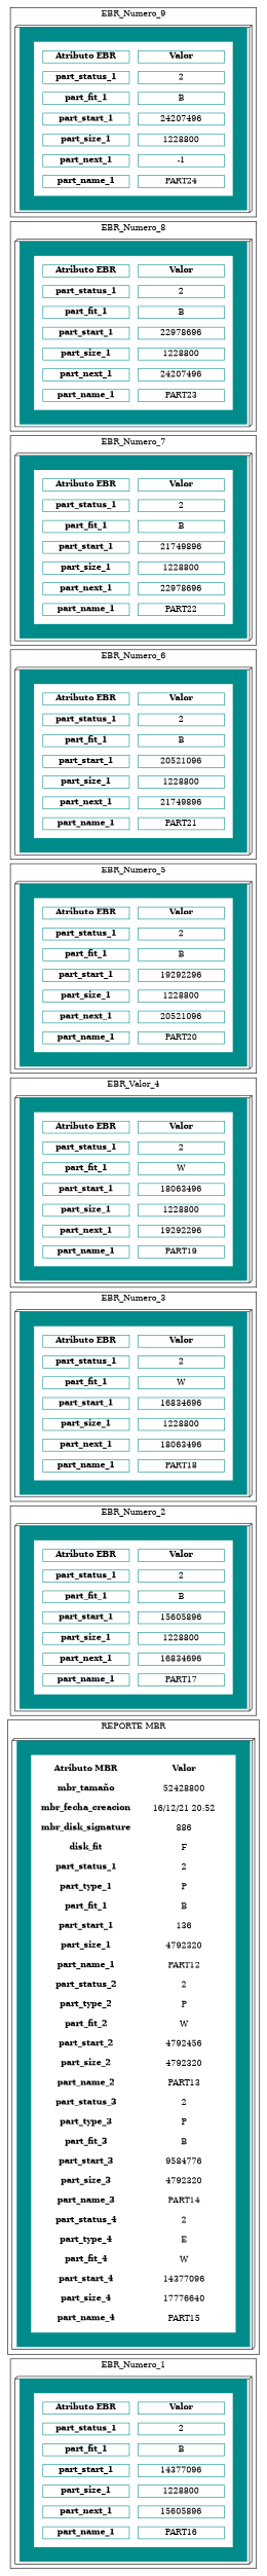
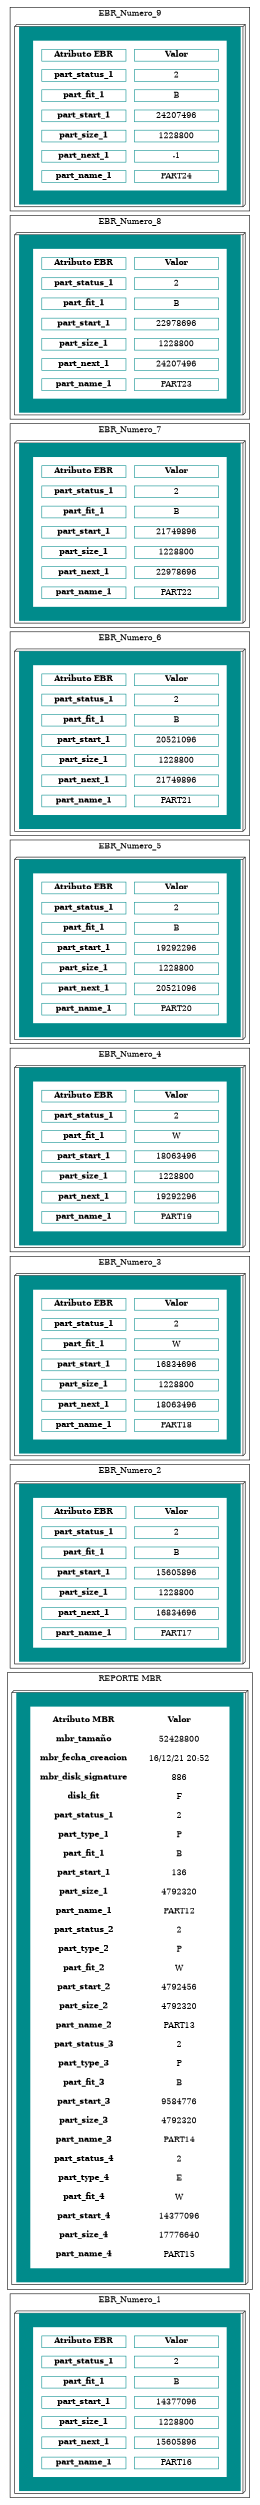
  digraph {
    rankdir=LR
    node [shape=box3d]
    n1 [label=<  <table border='25' cellborder='1' cellspacing='15'  width='300' height='160' color='#008B8B' >  <tr>  <td width='150'><b>Atributo EBR</b></td> <td width='150'><b>Valor</b></td>  </tr> <tr>  <td><b>part_status_1</b></td> <td>2</td>  </tr> <tr>  <td><b>part_fit_1</b></td> <td>B</td>  </tr> <tr>  <td><b>part_start_1</b></td> <td>14377096</td>  </tr> <tr>  <td><b>part_size_1</b></td> <td>1228800</td>  </tr> <tr>  <td><b>part_next_1</b></td> <td>15605896</td>  </tr> <tr>  <td><b>part_name_1</b></td> <td>PART16</td>  </tr> </table> >]
    n2 [label=< <table border='25' cellborder='0' cellspacing='15' width='300'  height='200' color='#008B8B' > <tr>  <td width='150'> <b>Atributo MBR</b> </td> <td width='150'> <b>Valor</b> </td>  </tr> <tr>  <td><b>mbr_tamaño</b></td><td>52428800</td>  </tr> <tr>  <td><b>mbr_fecha_creacion</b></td> <td>16/12/21 20:52</td>  </tr> <tr>  <td><b>mbr_disk_signature</b></td> <td>886</td>  </tr> <tr>  <td><b>disk_fit</b></td> <td>F</td>  </tr> <tr>  <td><b>part_status_1</b></td> <td>2</td>  </tr> <tr>  <td><b>part_type_1</b></td> <td>P</td>  </tr> <tr>  <td><b>part_fit_1</b></td> <td>B</td>  </tr> <tr>  <td><b>part_start_1</b></td> <td>136</td>  </tr> <tr>  <td><b>part_size_1</b></td> <td>4792320</td>  </tr> <tr>  <td><b>part_name_1</b></td> <td>PART12</td>  </tr> <tr>  <td><b>part_status_2</b></td> <td>2</td>  </tr> <tr>  <td><b>part_type_2</b></td> <td>P</td>  </tr> <tr>  <td><b>part_fit_2</b></td> <td>W</td>  </tr> <tr>  <td><b>part_start_2</b></td> <td>4792456</td>  </tr> <tr>  <td><b>part_size_2</b></td> <td>4792320</td>  </tr> <tr>  <td><b>part_name_2</b></td> <td>PART13</td>  </tr> <tr>  <td><b>part_status_3</b></td> <td>2</td>  </tr> <tr>  <td><b>part_type_3</b></td> <td>P</td>  </tr> <tr>  <td><b>part_fit_3</b></td> <td>B</td>  </tr> <tr>  <td><b>part_start_3</b></td> <td>9584776</td>  </tr> <tr>  <td><b>part_size_3</b></td> <td>4792320</td>  </tr> <tr>  <td><b>part_name_3</b></td> <td>PART14</td>  </tr> <tr>  <td><b>part_status_4</b></td> <td>2</td>  </tr> <tr>  <td><b>part_type_4</b></td> <td>E</td>  </tr> <tr>  <td><b>part_fit_4</b></td> <td>W</td>  </tr> <tr>  <td><b>part_start_4</b></td> <td>14377096</td>  </tr> <tr>  <td><b>part_size_4</b></td> <td>17776640</td>  </tr> <tr>  <td><b>part_name_4</b></td> <td>PART15</td>  </tr> </table> >]
    n3 [label=<  <table border='25' cellborder='1' cellspacing='15'  width='300' height='160' color='#008B8B' >  <tr>  <td width='150'><b>Atributo EBR</b></td> <td width='150'><b>Valor</b></td>  </tr> <tr>  <td><b>part_status_1</b></td> <td>2</td>  </tr> <tr>  <td><b>part_fit_1</b></td> <td>B</td>  </tr> <tr>  <td><b>part_start_1</b></td> <td>15605896</td>  </tr> <tr>  <td><b>part_size_1</b></td> <td>1228800</td>  </tr> <tr>  <td><b>part_next_1</b></td> <td>16834696</td>  </tr> <tr>  <td><b>part_name_1</b></td> <td>PART17</td>  </tr> </table> >]
    n4 [label=<  <table border='25' cellborder='1' cellspacing='15'  width='300' height='160' color='#008B8B' >  <tr>  <td width='150'><b>Atributo EBR</b></td> <td width='150'><b>Valor</b></td>  </tr> <tr>  <td><b>part_status_1</b></td> <td>2</td>  </tr> <tr>  <td><b>part_fit_1</b></td> <td>W</td>  </tr> <tr>  <td><b>part_start_1</b></td> <td>16834696</td>  </tr> <tr>  <td><b>part_size_1</b></td> <td>1228800</td>  </tr> <tr>  <td><b>part_next_1</b></td> <td>18063496</td>  </tr> <tr>  <td><b>part_name_1</b></td> <td>PART18</td>  </tr> </table> >]
    n5 [label=<  <table border='25' cellborder='1' cellspacing='15'  width='300' height='160' color='#008B8B' >  <tr>  <td width='150'><b>Atributo EBR</b></td> <td width='150'><b>Valor</b></td>  </tr> <tr>  <td><b>part_status_1</b></td> <td>2</td>  </tr> <tr>  <td><b>part_fit_1</b></td> <td>W</td>  </tr> <tr>  <td><b>part_start_1</b></td> <td>18063496</td>  </tr> <tr>  <td><b>part_size_1</b></td> <td>1228800</td>  </tr> <tr>  <td><b>part_next_1</b></td> <td>19292296</td>  </tr> <tr>  <td><b>part_name_1</b></td> <td>PART19</td>  </tr> </table> >]
    n6 [label=<  <table border='25' cellborder='1' cellspacing='15'  width='300' height='160' color='#008B8B' >  <tr>  <td width='150'><b>Atributo EBR</b></td> <td width='150'><b>Valor</b></td>  </tr> <tr>  <td><b>part_status_1</b></td> <td>2</td>  </tr> <tr>  <td><b>part_fit_1</b></td> <td>B</td>  </tr> <tr>  <td><b>part_start_1</b></td> <td>19292296</td>  </tr> <tr>  <td><b>part_size_1</b></td> <td>1228800</td>  </tr> <tr>  <td><b>part_next_1</b></td> <td>20521096</td>  </tr> <tr>  <td><b>part_name_1</b></td> <td>PART20</td>  </tr> </table> >]
    n7 [label=<  <table border='25' cellborder='1' cellspacing='15'  width='300' height='160' color='#008B8B' >  <tr>  <td width='150'><b>Atributo EBR</b></td> <td width='150'><b>Valor</b></td>  </tr> <tr>  <td><b>part_status_1</b></td> <td>2</td>  </tr> <tr>  <td><b>part_fit_1</b></td> <td>B</td>  </tr> <tr>  <td><b>part_start_1</b></td> <td>20521096</td>  </tr> <tr>  <td><b>part_size_1</b></td> <td>1228800</td>  </tr> <tr>  <td><b>part_next_1</b></td> <td>21749896</td>  </tr> <tr>  <td><b>part_name_1</b></td> <td>PART21</td>  </tr> </table> >]
    n8 [label=<  <table border='25' cellborder='1' cellspacing='15'  width='300' height='160' color='#008B8B' >  <tr>  <td width='150'><b>Atributo EBR</b></td> <td width='150'><b>Valor</b></td>  </tr> <tr>  <td><b>part_status_1</b></td> <td>2</td>  </tr> <tr>  <td><b>part_fit_1</b></td> <td>B</td>  </tr> <tr>  <td><b>part_start_1</b></td> <td>21749896</td>  </tr> <tr>  <td><b>part_size_1</b></td> <td>1228800</td>  </tr> <tr>  <td><b>part_next_1</b></td> <td>22978696</td>  </tr> <tr>  <td><b>part_name_1</b></td> <td>PART22</td>  </tr> </table> >]
    n9 [label=<  <table border='25' cellborder='1' cellspacing='15'  width='300' height='160' color='#008B8B' >  <tr>  <td width='150'><b>Atributo EBR</b></td> <td width='150'><b>Valor</b></td>  </tr> <tr>  <td><b>part_status_1</b></td> <td>2</td>  </tr> <tr>  <td><b>part_fit_1</b></td> <td>B</td>  </tr> <tr>  <td><b>part_start_1</b></td> <td>22978696</td>  </tr> <tr>  <td><b>part_size_1</b></td> <td>1228800</td>  </tr> <tr>  <td><b>part_next_1</b></td> <td>24207496</td>  </tr> <tr>  <td><b>part_name_1</b></td> <td>PART23</td>  </tr> </table> >]
    n10 [label=<  <table border='25' cellborder='1' cellspacing='15'  width='300' height='160' color='#008B8B' >  <tr>  <td width='150'><b>Atributo EBR</b></td> <td width='150'><b>Valor</b></td>  </tr> <tr>  <td><b>part_status_1</b></td> <td>2</td>  </tr> <tr>  <td><b>part_fit_1</b></td> <td>B</td>  </tr> <tr>  <td><b>part_start_1</b></td> <td>24207496</td>  </tr> <tr>  <td><b>part_size_1</b></td> <td>1228800</td>  </tr> <tr>  <td><b>part_next_1</b></td> <td>-1</td>  </tr> <tr>  <td><b>part_name_1</b></td> <td>PART24</td>  </tr> </table> >]
    subgraph cluster_1 {
      label=EBR_Numero_1
      n1
    }
    subgraph cluster_2 {
      label="REPORTE MBR"
      n2
    }
    subgraph cluster_3 {
      label=EBR_Numero_2
      n3
    }
    subgraph cluster_4 {
      label=EBR_Numero_3
      n4
    }
    subgraph cluster_5 {
-     label=EBR_Valor_4
+     label=EBR_Numero_4
      n5
    }
    subgraph cluster_6 {
      label=EBR_Numero_5
      n6
    }
    subgraph cluster_7 {
      label=EBR_Numero_6
      n7
    }
    subgraph cluster_8 {
      label=EBR_Numero_7
      n8
    }
    subgraph cluster_9 {
      label=EBR_Numero_8
      n9
    }
    subgraph cluster_10 {
      label=EBR_Numero_9
      n10
    }
  }
